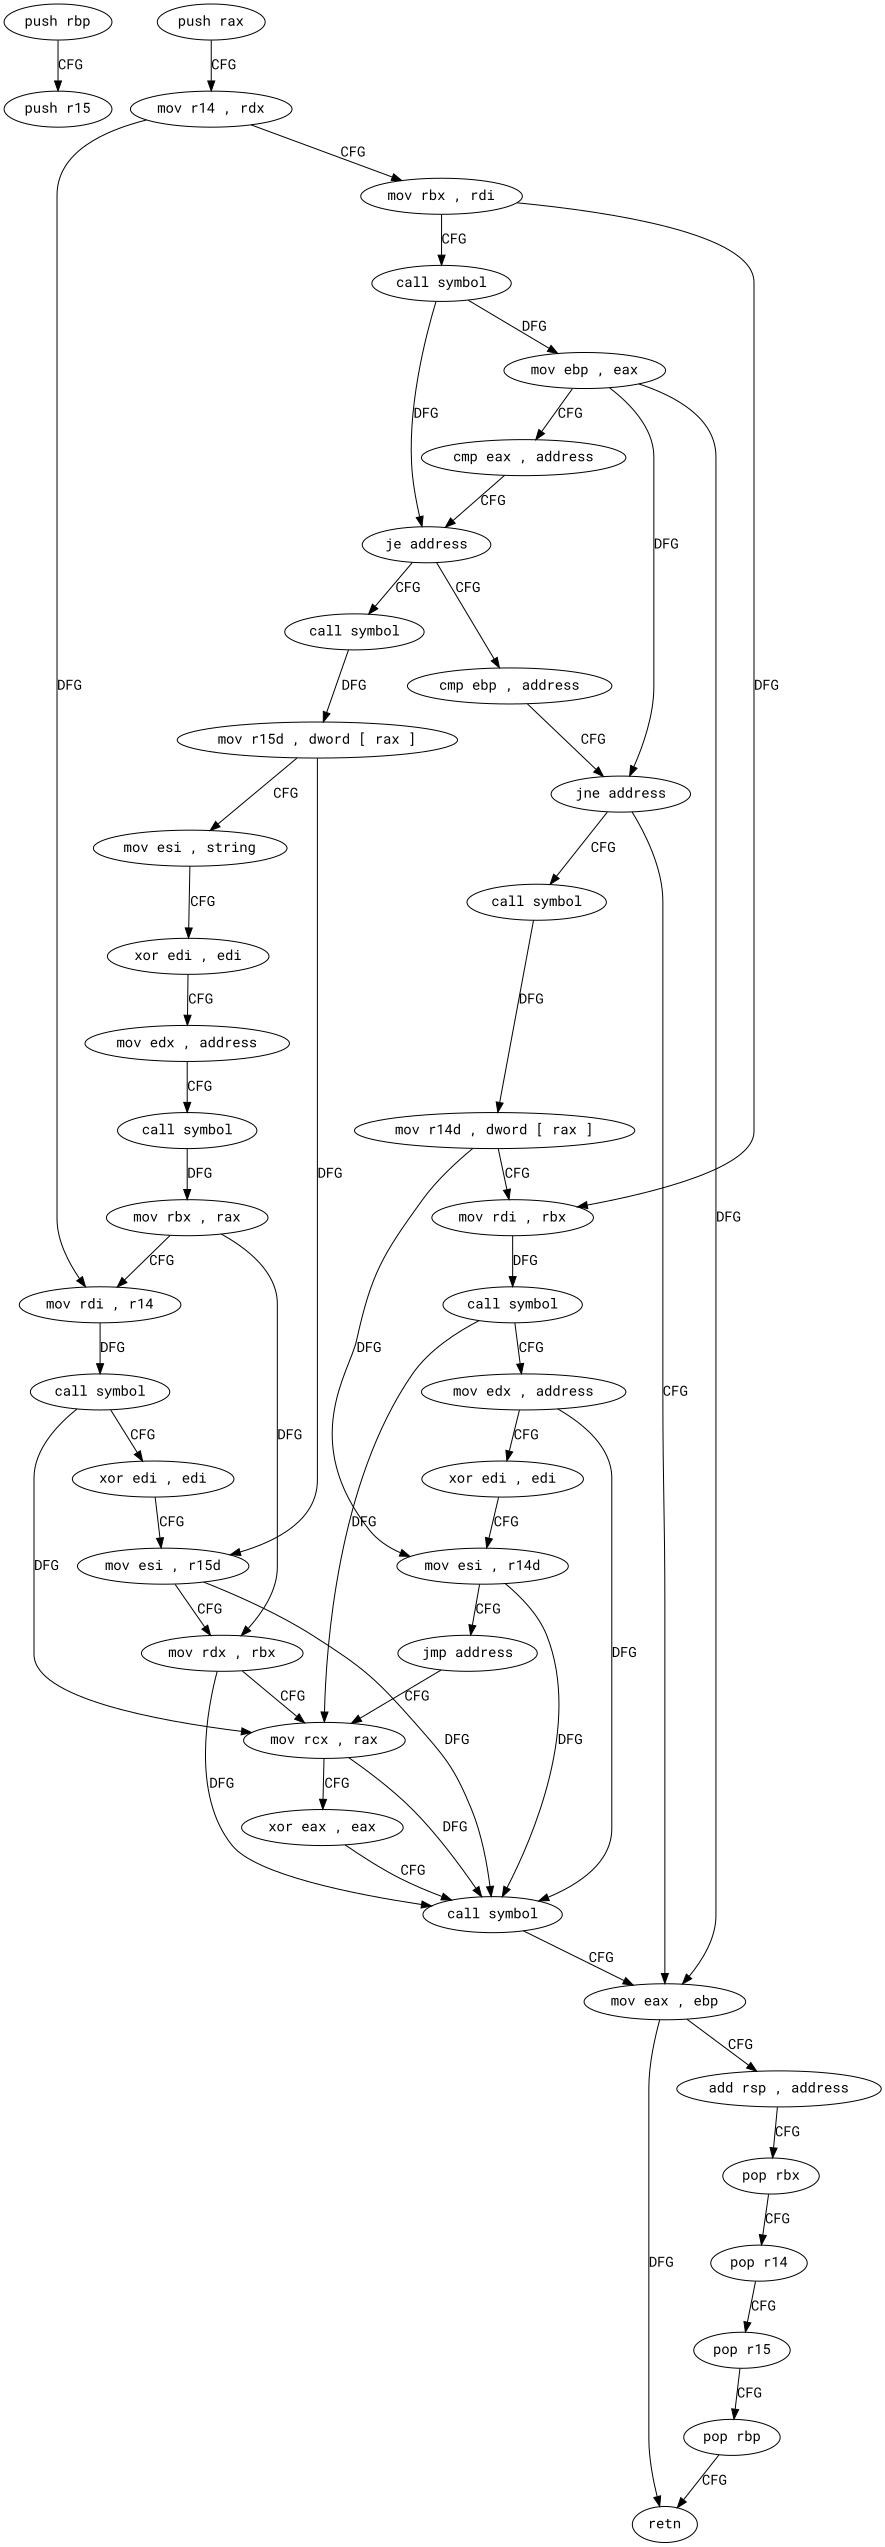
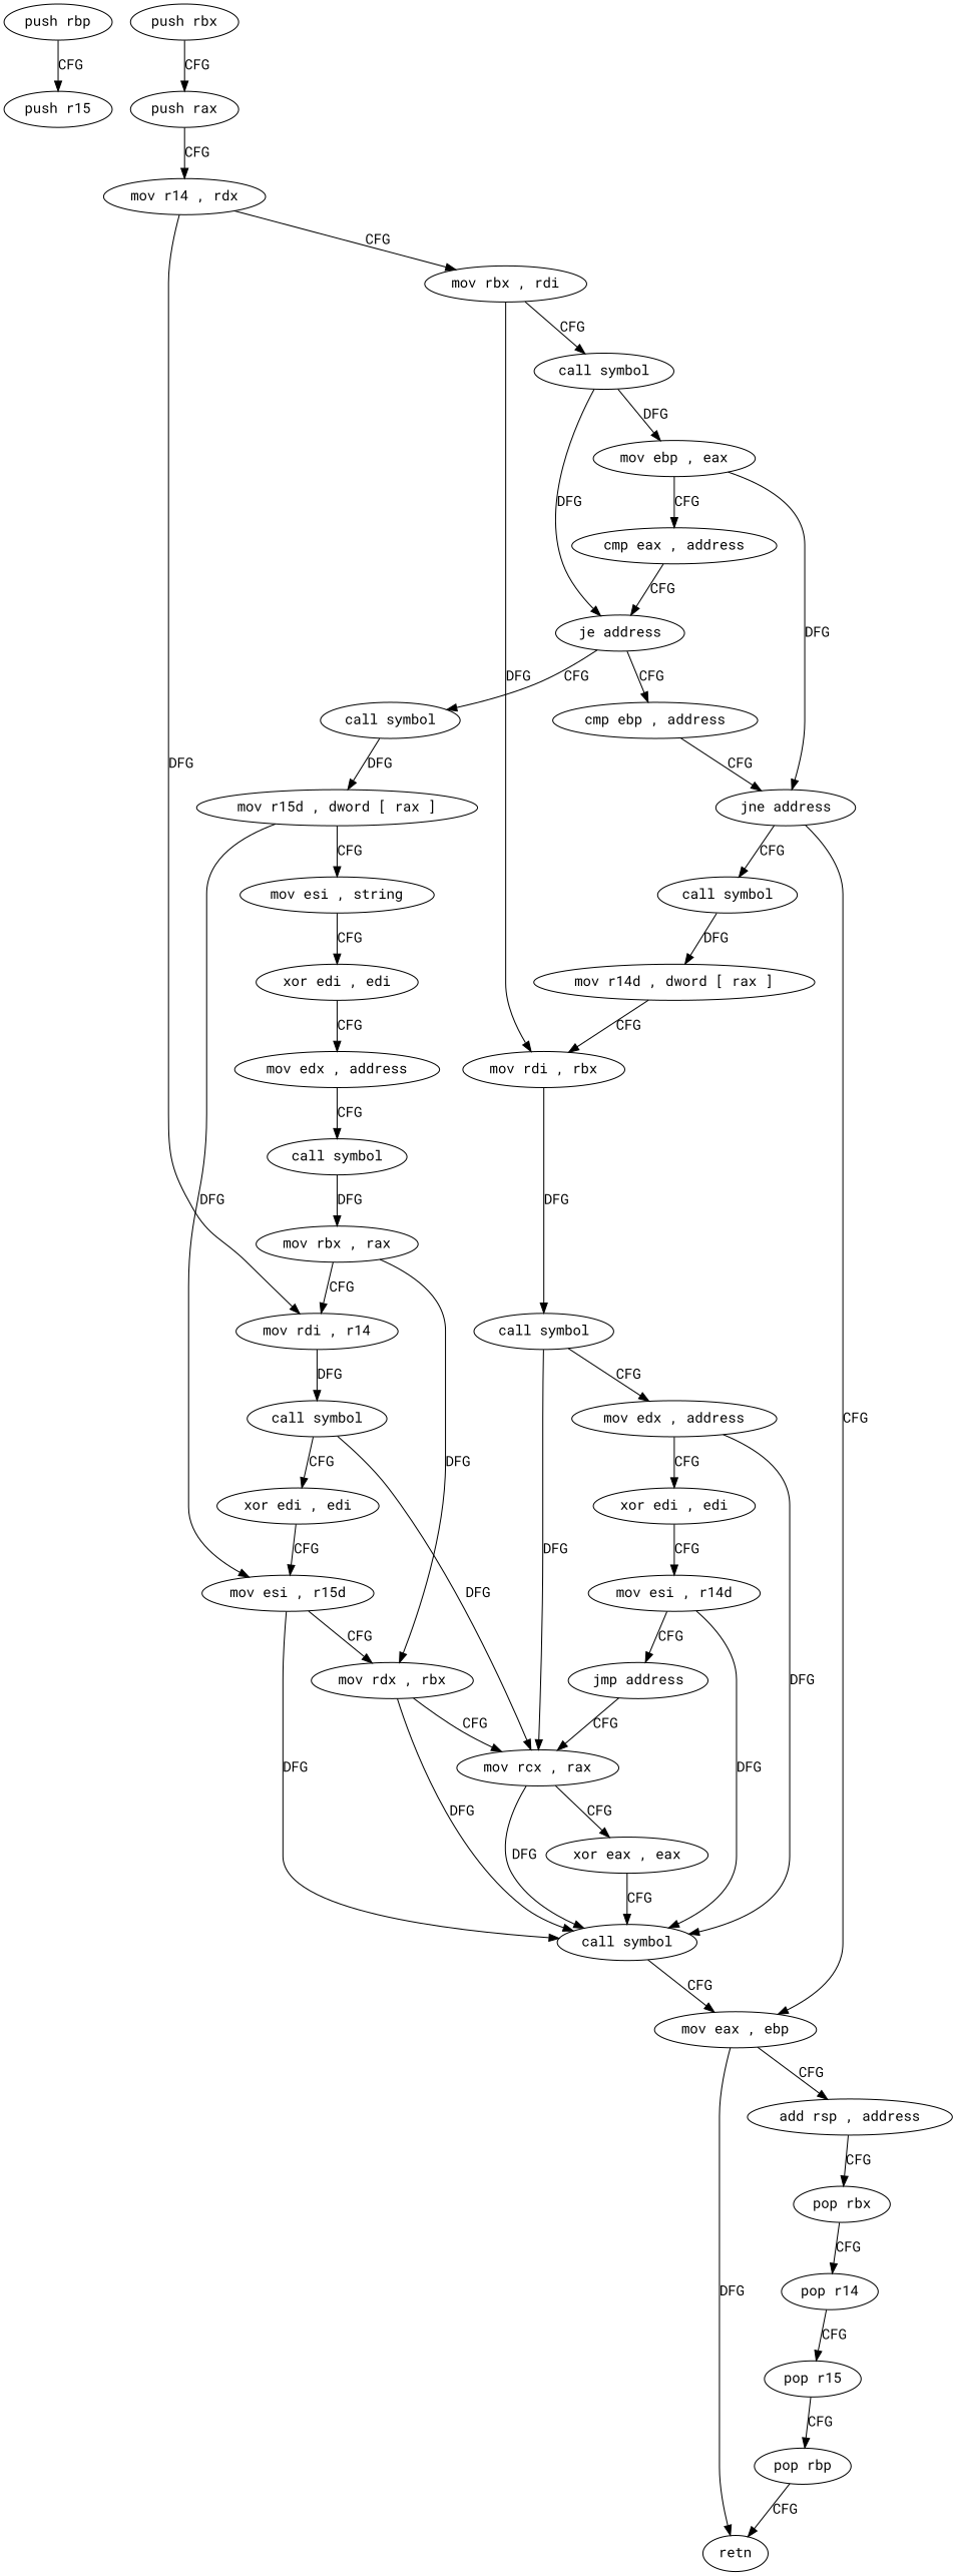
  digraph {
    fontname="Roboto Mono"
    node [fontname="Roboto Mono"]
    edge [fontname="Roboto Mono"]
    n1 [label="push rbp"]
    n2 [label="push r15"]
+   n3 [label="push rbx"]
    n4 [label="push rax"]
    n5 [label="mov r14 , rdx"]
    n6 [label="mov rbx , rdi"]
    n7 [label="mov rdi , r14"]
    n8 [label="call symbol"]
    n9 [label="mov rdi , rbx"]
    n10 [label="call symbol"]
    n11 [label="mov ebp , eax"]
    n12 [label="je address"]
    n13 [label="call symbol"]
    n14 [label="cmp eax , address"]
    n15 [label="jne address"]
    n16 [label="mov eax , ebp"]
    n17 [label="call symbol"]
    n18 [label="cmp ebp , address"]
    n19 [label="call symbol"]
    n20 [label="add rsp , address"]
    n21 [label=retn]
    n22 [label="mov r15d , dword [ rax ]"]
    n23 [label="mov esi , string"]
    n24 [label="mov esi , r15d"]
    n25 [label="xor edi , edi"]
    n26 [label="mov rdx , rbx"]
    n27 [label="call symbol"]
    n28 [label="mov edx , address"]
    n29 [label="call symbol"]
    n30 [label="mov rbx , rax"]
    n31 [label="mov rcx , rax"]
    n32 [label="xor edi , edi"]
    n33 [label="xor eax , eax"]
    n34 [label="mov r14d , dword [ rax ]"]
    n35 [label="pop rbx"]
    n36 [label="mov esi , r14d"]
    n37 [label="pop r14"]
    n38 [label="pop r15"]
    n39 [label="pop rbp"]
    n40 [label="jmp address"]
    n41 [label="mov edx , address"]
    n42 [label="xor edi , edi"]
    n1 -> n2 [label=CFG]
+   n3 -> n4 [label=CFG]
    n4 -> n5 [label=CFG]
    n5 -> n6 [label=CFG]
    n5 -> n7 [label=DFG]
    n6 -> n8 [label=CFG]
    n6 -> n9 [label=DFG]
    n7 -> n10 [label=DFG]
    n8 -> n11 [label=DFG]
    n8 -> n12 [label=DFG]
    n9 -> n13 [label=DFG]
    n10 -> n31 [label=DFG]
    n10 -> n32 [label=CFG]
    n11 -> n14 [label=CFG]
    n11 -> n15 [label=DFG]
-   n11 -> n16 [label=DFG]
    n12 -> n17 [label=CFG]
    n12 -> n18 [label=CFG]
    n13 -> n31 [label=DFG]
    n13 -> n41 [label=CFG]
    n14 -> n12 [label=CFG]
    n15 -> n16 [label=CFG]
    n15 -> n19 [label=CFG]
    n16 -> n20 [label=CFG]
    n16 -> n21 [label=DFG]
    n17 -> n22 [label=DFG]
    n18 -> n15 [label=CFG]
    n19 -> n34 [label=DFG]
    n20 -> n35 [label=CFG]
    n22 -> n23 [label=CFG]
    n22 -> n24 [label=DFG]
    n23 -> n25 [label=CFG]
    n24 -> n26 [label=CFG]
    n24 -> n27 [label=DFG]
    n25 -> n28 [label=CFG]
    n26 -> n27 [label=DFG]
    n26 -> n31 [label=CFG]
    n27 -> n16 [label=CFG]
    n28 -> n29 [label=CFG]
    n29 -> n30 [label=DFG]
    n30 -> n7 [label=CFG]
    n30 -> n26 [label=DFG]
    n31 -> n27 [label=DFG]
    n31 -> n33 [label=CFG]
    n32 -> n24 [label=CFG]
    n33 -> n27 [label=CFG]
    n34 -> n9 [label=CFG]
-   n34 -> n36 [label=DFG]
    n35 -> n37 [label=CFG]
    n36 -> n27 [label=DFG]
    n36 -> n40 [label=CFG]
    n37 -> n38 [label=CFG]
    n38 -> n39 [label=CFG]
    n39 -> n21 [label=CFG]
    n40 -> n31 [label=CFG]
    n41 -> n27 [label=DFG]
    n41 -> n42 [label=CFG]
    n42 -> n36 [label=CFG]
  }
